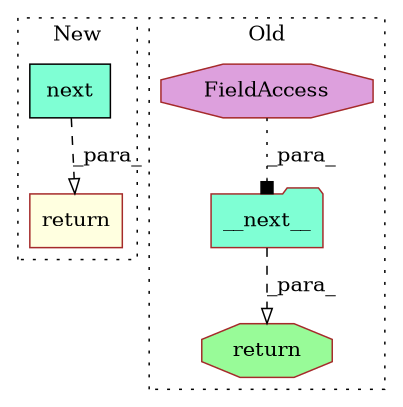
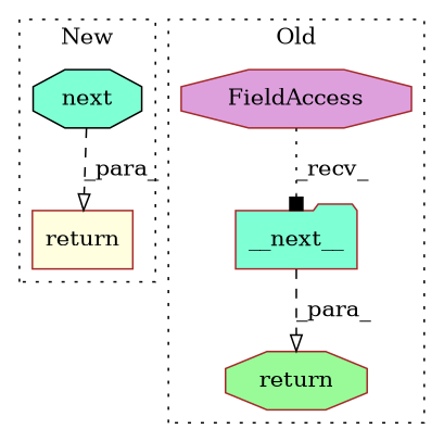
  digraph {
    node [a=32 color=brown fillcolor=aquamarine l=7 shape=box style=filled]
    edge [arrowhead=onormal style=dashed]
-   n1 [color=black l=6 label=next s=4104]
+   n1 [color=black l=6 label=next s=4104 shape=octagon]
    n2 [a=41 fillcolor=lightyellow label=return s=4092]
    n3 [l=10 label=__next__ s=4115 shape=folder]
    n4 [a=22 fillcolor=plum l=14 label=FieldAccess s=4100 shape=octagon]
    n5 [a=41 fillcolor=palegreen label=return s=4093 shape=octagon]
    subgraph cluster_1 {
      label=New
      style=dotted
      n1
      n2
    }
    subgraph cluster_2 {
      label=Old
      style=dotted
      n3
      n4
      n5
    }
    n1 -> n2 [label=_para_]
    n3 -> n5 [label=_para_]
-   n4 -> n3 [arrowhead=box label=_para_ style=dotted]
+   n4 -> n3 [arrowhead=box label=_recv_ style=dotted]
  }
